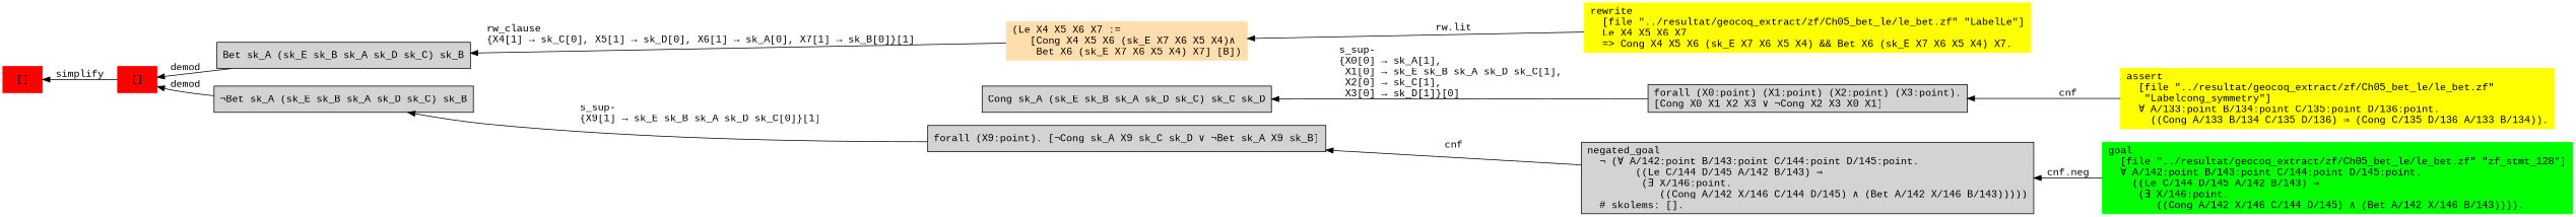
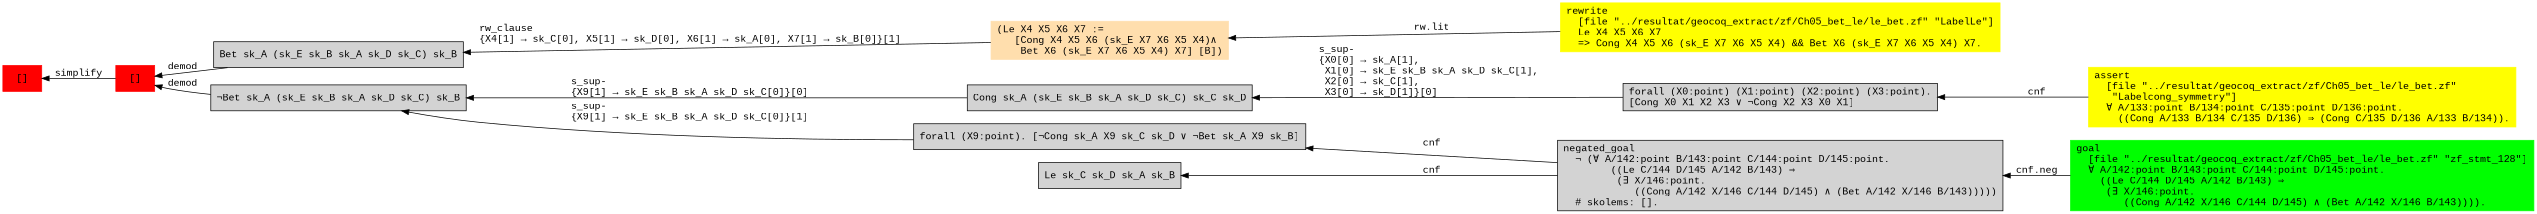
  digraph {
    fontname="Liberation Mono"
    rankdir=LR
    node [fontname="Liberation Mono" shape=box style=filled]
    edge [dir=back fontname="Liberation Mono"]
    n1 [color=red label="[]"]
    n2 [color=red label="[]"]
    n3 [label="Bet sk_A (sk_E sk_B sk_A sk_D sk_C) sk_B\l"]
    n4 [label="¬Bet sk_A (sk_E sk_B sk_A sk_D sk_C) sk_B\l"]
    n5 [color=navajowhite label="(Le X4 X5 X6 X7 :=\l   [Cong X4 X5 X6 (sk_E X7 X6 X5 X4)∧\l    Bet X6 (sk_E X7 X6 X5 X4) X7] [B])\l"]
    n6 [label="forall (X9:point). [¬Cong sk_A X9 sk_C sk_D ∨ ¬Bet sk_A X9 sk_B]\l"]
    n7 [label="Cong sk_A (sk_E sk_B sk_A sk_D sk_C) sk_C sk_D\l"]
    n8 [color=yellow label="rewrite\l  [file \"../resultat/geocoq_extract/zf/Ch05_bet_le/le_bet.zf\" \"LabelLe\"]\l  Le X4 X5 X6 X7\l  =\> Cong X4 X5 X6 (sk_E X7 X6 X5 X4) && Bet X6 (sk_E X7 X6 X5 X4) X7.\l"]
+   n9 [label="Le sk_C sk_D sk_A sk_B\l"]
    n10 [label="negated_goal\l  ¬ (∀ A/142:point B/143:point C/144:point D/145:point.\l        ((Le C/144 D/145 A/142 B/143) ⇒\l         (∃ X/146:point.\l            ((Cong A/142 X/146 C/144 D/145) ∧ (Bet A/142 X/146 B/143)))))\l  # skolems: [].\l"]
    n11 [color=green label="goal\l  [file \"../resultat/geocoq_extract/zf/Ch05_bet_le/le_bet.zf\" \"zf_stmt_128\"]\l  ∀ A/142:point B/143:point C/144:point D/145:point.\l    ((Le C/144 D/145 A/142 B/143) ⇒\l     (∃ X/146:point.\l        ((Cong A/142 X/146 C/144 D/145) ∧ (Bet A/142 X/146 B/143)))).\l"]
    n12 [label="forall (X0:point) (X1:point) (X2:point) (X3:point).\l[Cong X0 X1 X2 X3 ∨ ¬Cong X2 X3 X0 X1]\l"]
    n13 [color=yellow label="assert\l  [file \"../resultat/geocoq_extract/zf/Ch05_bet_le/le_bet.zf\" \l   \"Labelcong_symmetry\"]\l  ∀ A/133:point B/134:point C/135:point D/136:point.\l    ((Cong A/133 B/134 C/135 D/136) ⇒ (Cong C/135 D/136 A/133 B/134)).\l"]
    n1 -> n2 [label=simplify]
    n2 -> n3 [label=demod]
    n2 -> n4 [label=demod]
    n3 -> n5 [label="rw_clause\l\{X4[1] → sk_C[0], X5[1] → sk_D[0], X6[1] → sk_A[0], X7[1] → sk_B[0]\}[1]\l"]
    n4 -> n6 [label="s_sup-\l\{X9[1] → sk_E sk_B sk_A sk_D sk_C[0]\}[1]\l"]
+   n4 -> n7 [label="s_sup-\l\{X9[1] → sk_E sk_B sk_A sk_D sk_C[0]\}[0]\l"]
    n5 -> n8 [label="rw.lit"]
    n6 -> n10 [label=cnf]
    n7 -> n12 [label="s_sup-\l\{X0[0] → sk_A[1], \l X1[0] → sk_E sk_B sk_A sk_D sk_C[1], \l X2[0] → sk_C[1], \l X3[0] → sk_D[1]\}[0]\l"]
+   n9 -> n10 [label=cnf]
    n10 -> n11 [label="cnf.neg"]
    n12 -> n13 [label=cnf]
  }
